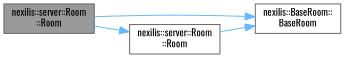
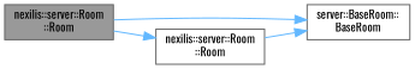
  digraph {
    rankdir=LR
    fontname=Oswald
    node [color=grey40 fillcolor=white fontname=Oswald fontsize=10 shape=box style=filled]
    edge [color=steelblue1 fontname=Oswald fontsize=10 labelfontname=Helvetica labelfontsize=10 style=solid]
    n1 [color=gray40 fillcolor=grey60 fontcolor=black height=0.2 label="nexilis::server::Room\l::Room" width=0.4]
-   n2 [height=0.2 label="nexilis::BaseRoom::\lBaseRoom" width=0.4]
+   n2 [height=0.2 label="server::BaseRoom::\lBaseRoom" width=0.4]
    n3 [height=0.2 label="nexilis::server::Room\l::Room" width=0.4]
    n1 -> n2
    n1 -> n3
    n3 -> n2
  }
